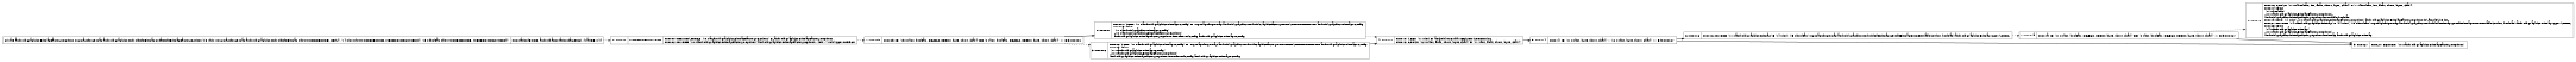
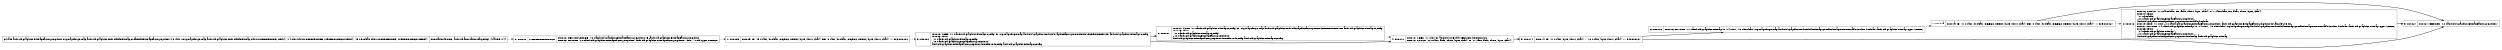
  digraph {
    rankdir=LR
    node [shape=record]
    edge [style=bold]
-   n1 [label="{0\:\ 0x0000|MTH_ENTER_INVOKE\l|0x0000: NEW_INSTANCE  (r0 I:android.graphics.BitmapFactory$Options) =  android.graphics.BitmapFactory$Options \l0x0002: INVOKE  (r0 I:android.graphics.BitmapFactory$Options) android.graphics.BitmapFactory.Options.\<init\>():void type: DIRECT \l}"]
+   n1 [label="{0\:\ 0x0000|MTH_ENTER_BLOCK\l|0x0000: NEW_INSTANCE  (r0 I:android.graphics.BitmapFactory$Options) =  android.graphics.BitmapFactory$Options \l0x0002: INVOKE  (r0 I:android.graphics.BitmapFactory$Options) android.graphics.BitmapFactory.Options.\<init\>():void type: DIRECT \l}"]
    n2 [label="{1\:\ 0x0005|0x0005: IF  (r5 I:?[int, boolean, OBJECT, ARRAY, byte, short, char]) == (0 ?[int, boolean, OBJECT, ARRAY, byte, short, char])  \-\> B:3:0x000c \l}"]
    n3 [label="{2\:\ 0x0007|0x0007: SGET  (r1 I:android.graphics.Bitmap$Config) =  org.mapsforge.map.android.graphics.AndroidGraphicFactory.TRANSPARENT_BITMAP android.graphics.Bitmap$Config \l0x0009: IPUT  \l  (r1 I:android.graphics.Bitmap$Config)\l  (r0 I:android.graphics.BitmapFactory$Options)\l android.graphics.BitmapFactory.Options.inPreferredConfig android.graphics.Bitmap$Config \l}"]
    n4 [label="{3\:\ 0x000c|0x000c: SGET  (r1 I:android.graphics.Bitmap$Config) =  org.mapsforge.map.android.graphics.AndroidGraphicFactory.NON_TRANSPARENT_BITMAP android.graphics.Bitmap$Config \l0x008e: IPUT  \l  (r1 I:android.graphics.Bitmap$Config)\l  (r0 I:android.graphics.BitmapFactory$Options)\l android.graphics.BitmapFactory.Options.inPreferredConfig android.graphics.Bitmap$Config \l}"]
    n5 [label="{4\:\ 0x0010|0x0010: SGET  (r1 I:int) =  android.os.Build.VERSION.SDK_INT int \l0x0012: CONST  (r2 I:?[int, float, short, byte, char]) = (11 ?[int, float, short, byte, char]) \l}"]
    n6 [label="{5\:\ 0x0014|0x0014: IF  (r1 I:?[int, byte, short, char]) \< (r2 I:?[int, byte, short, char])  \-\> B:9:0x0027 \l}"]
    n7 [label="{6\:\ 0x0016|0x0016: INVOKE  (r1 I:android.graphics.Bitmap) = (r4 I:int), (r5 I:boolean) org.mapsforge.map.android.graphics.AndroidTileBitmap.getTileBitmapFromReusableSet(int, boolean):android.graphics.Bitmap type: STATIC \l}"]
    n8 [label="{9\:\ 0x0027|0x0027: RETURN  (r0 I:android.graphics.BitmapFactory$Options) \l}"]
    n9 [label="{7\:\ 0x001a|0x001a: IF  (r1 I:?[int, boolean, OBJECT, ARRAY, byte, short, char]) == (0 ?[int, boolean, OBJECT, ARRAY, byte, short, char])  \-\> B:9:0x0027 \l}"]
    n10 [label="{8\:\ 0x001c|0x001c: CONST  (r1 I:?[boolean, int, float, short, byte, char]) = (1 ?[boolean, int, float, short, byte, char]) \l0x031d: IPUT  \l  (r1 I:boolean)\l  (r0 I:android.graphics.BitmapFactory$Options)\l android.graphics.BitmapFactory.Options.inMutable boolean \l0x001f: IPUT  (r1 I:int), (r0 I:android.graphics.BitmapFactory$Options) android.graphics.BitmapFactory.Options.inSampleSize int \l0x0021: INVOKE  (r4 I:android.graphics.Bitmap) = (r4 I:int), (r5 I:boolean) org.mapsforge.map.android.graphics.AndroidTileBitmap.getTileBitmapFromReusableSet(int, boolean):android.graphics.Bitmap type: STATIC \l0x0025: IPUT  \l  (r4 I:android.graphics.Bitmap)\l  (r0 I:android.graphics.BitmapFactory$Options)\l android.graphics.BitmapFactory.Options.inBitmap android.graphics.Bitmap \l}"]
    n11 [label="{private android.graphics.BitmapFactory$Options org.mapsforge.map.android.graphics.AndroidTileBitmap.createTileBitmapFactoryOptions((r3 'this' I:org.mapsforge.map.android.graphics.AndroidTileBitmap A[IMMUTABLE_TYPE, THIS]), (r4 I:int A[IMMUTABLE_TYPE, METHOD_ARGUMENT]), (r5 I:boolean A[IMMUTABLE_TYPE, METHOD_ARGUMENT]))  | Annotation[BUILD, android.annotation.TargetApi, \{value=11\}]\l}"]
    n1 -> n2 [style=dashed]
-   n2 -> n3
+   n4 -> n3
    n2 -> n4 [style=dashed]
    n3 -> n5 [style=dashed]
    n4 -> n5
    n5 -> n6
    n6 -> n7
    n6 -> n8
    n7 -> n9 [style=dashed]
    n9 -> n8
    n9 -> n10 [style=dashed]
+   n10 -> n8
    n11 -> n1 [style=dashed]
  }
